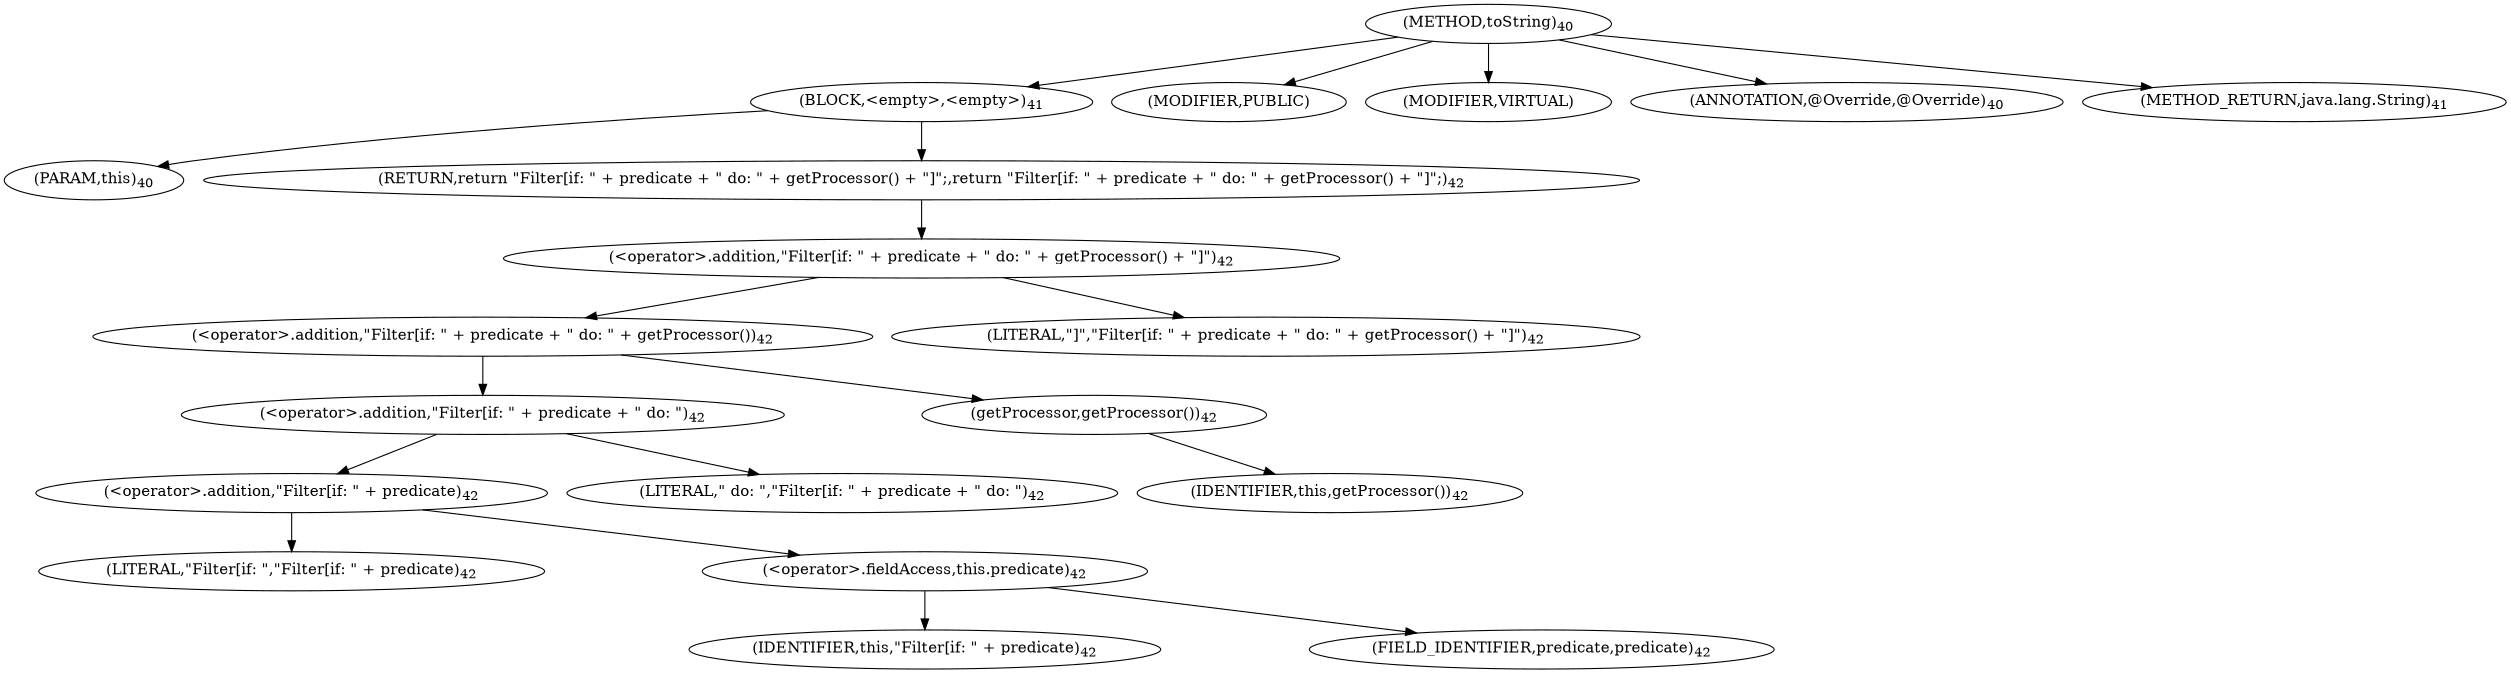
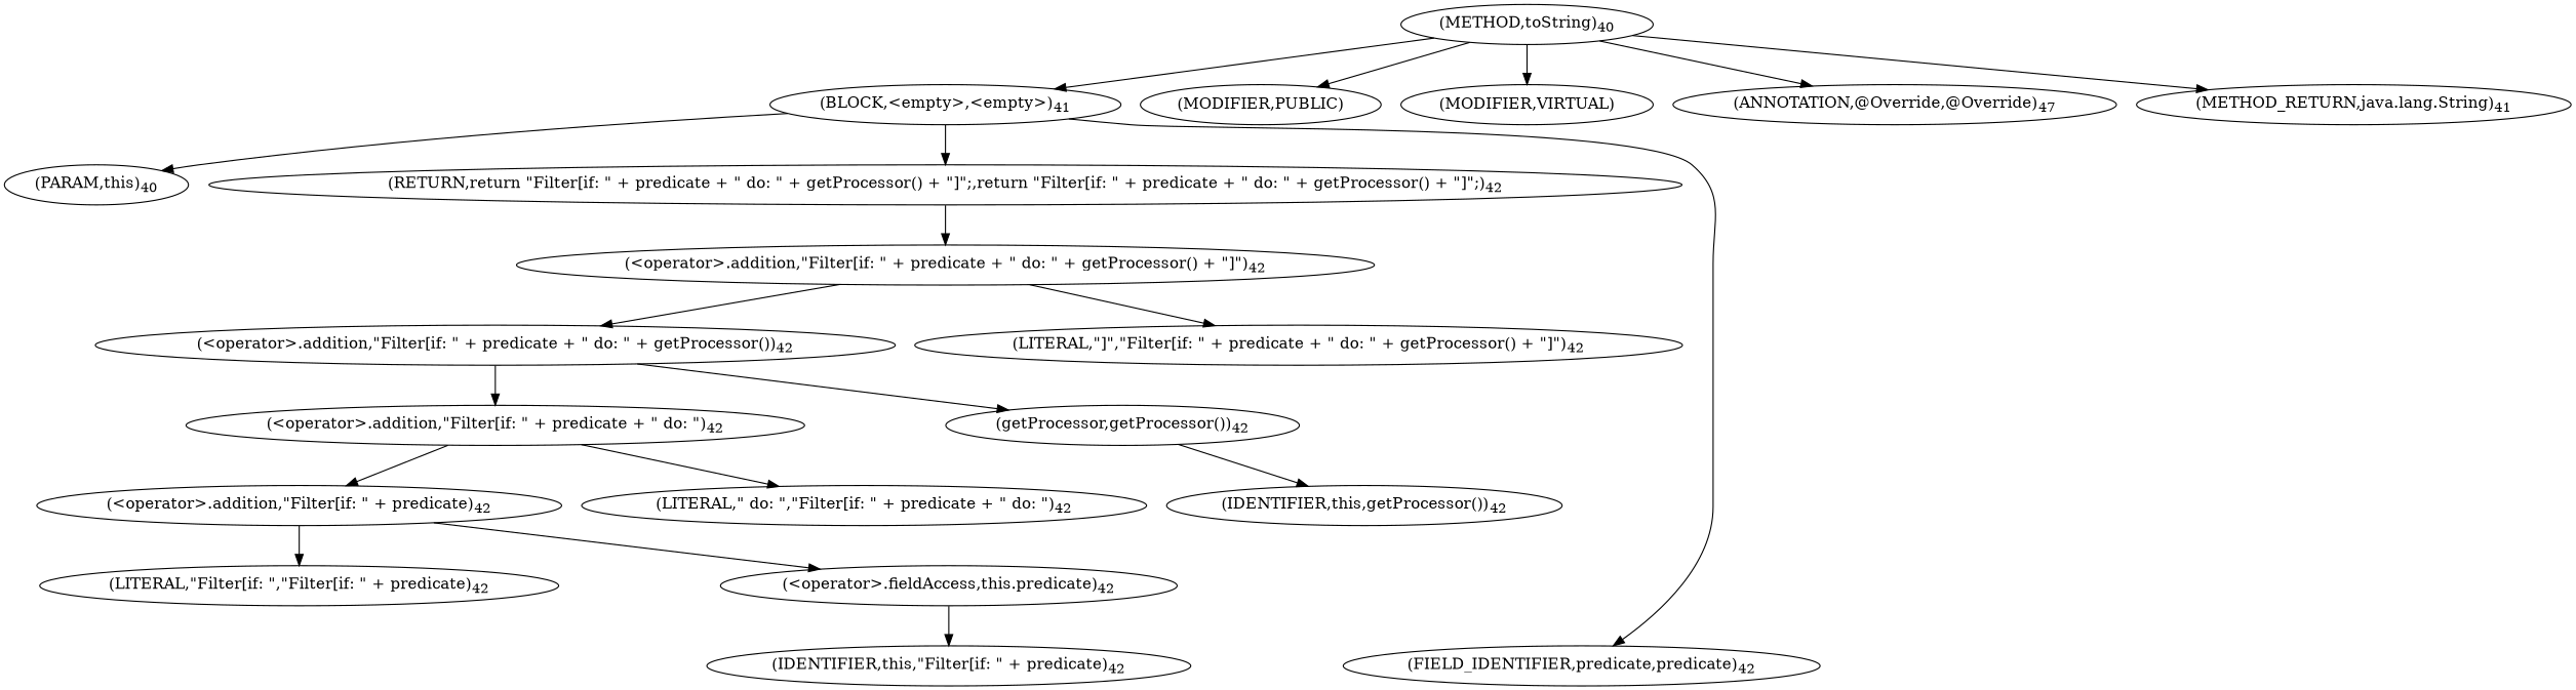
  digraph {
    n1 [label=<(METHOD,toString)<SUB>40</SUB>>]
    n2 [label=<(BLOCK,&lt;empty&gt;,&lt;empty&gt;)<SUB>41</SUB>>]
    n3 [label=<(MODIFIER,PUBLIC)>]
    n4 [label=<(MODIFIER,VIRTUAL)>]
-   n5 [label=<(ANNOTATION,@Override,@Override)<SUB>40</SUB>>]
+   n5 [label=<(ANNOTATION,@Override,@Override)<SUB>47</SUB>>]
    n6 [label=<(METHOD_RETURN,java.lang.String)<SUB>41</SUB>>]
    n7 [label=<(PARAM,this)<SUB>40</SUB>>]
    n8 [label=<(RETURN,return &quot;Filter[if: &quot; + predicate + &quot; do: &quot; + getProcessor() + &quot;]&quot;;,return &quot;Filter[if: &quot; + predicate + &quot; do: &quot; + getProcessor() + &quot;]&quot;;)<SUB>42</SUB>>]
    n9 [label=<(&lt;operator&gt;.addition,&quot;Filter[if: &quot; + predicate + &quot; do: &quot; + getProcessor() + &quot;]&quot;)<SUB>42</SUB>>]
    n10 [label=<(&lt;operator&gt;.addition,&quot;Filter[if: &quot; + predicate + &quot; do: &quot; + getProcessor())<SUB>42</SUB>>]
    n11 [label=<(LITERAL,&quot;]&quot;,&quot;Filter[if: &quot; + predicate + &quot; do: &quot; + getProcessor() + &quot;]&quot;)<SUB>42</SUB>>]
    n12 [label=<(&lt;operator&gt;.addition,&quot;Filter[if: &quot; + predicate + &quot; do: &quot;)<SUB>42</SUB>>]
    n13 [label=<(getProcessor,getProcessor())<SUB>42</SUB>>]
    n14 [label=<(&lt;operator&gt;.addition,&quot;Filter[if: &quot; + predicate)<SUB>42</SUB>>]
    n15 [label=<(LITERAL,&quot; do: &quot;,&quot;Filter[if: &quot; + predicate + &quot; do: &quot;)<SUB>42</SUB>>]
    n16 [label=<(IDENTIFIER,this,getProcessor())<SUB>42</SUB>>]
    n17 [label=<(LITERAL,&quot;Filter[if: &quot;,&quot;Filter[if: &quot; + predicate)<SUB>42</SUB>>]
    n18 [label=<(&lt;operator&gt;.fieldAccess,this.predicate)<SUB>42</SUB>>]
    n19 [label=<(IDENTIFIER,this,&quot;Filter[if: &quot; + predicate)<SUB>42</SUB>>]
    n20 [label=<(FIELD_IDENTIFIER,predicate,predicate)<SUB>42</SUB>>]
    n1 -> n2
    n1 -> n3
    n1 -> n4
    n1 -> n5
    n1 -> n6
    n2 -> n7
    n2 -> n8
    n8 -> n9
    n9 -> n10
    n9 -> n11
    n10 -> n12
    n10 -> n13
    n12 -> n14
    n12 -> n15
    n13 -> n16
    n14 -> n17
    n14 -> n18
    n18 -> n19
-   n18 -> n20
+   n2 -> n20
  }
